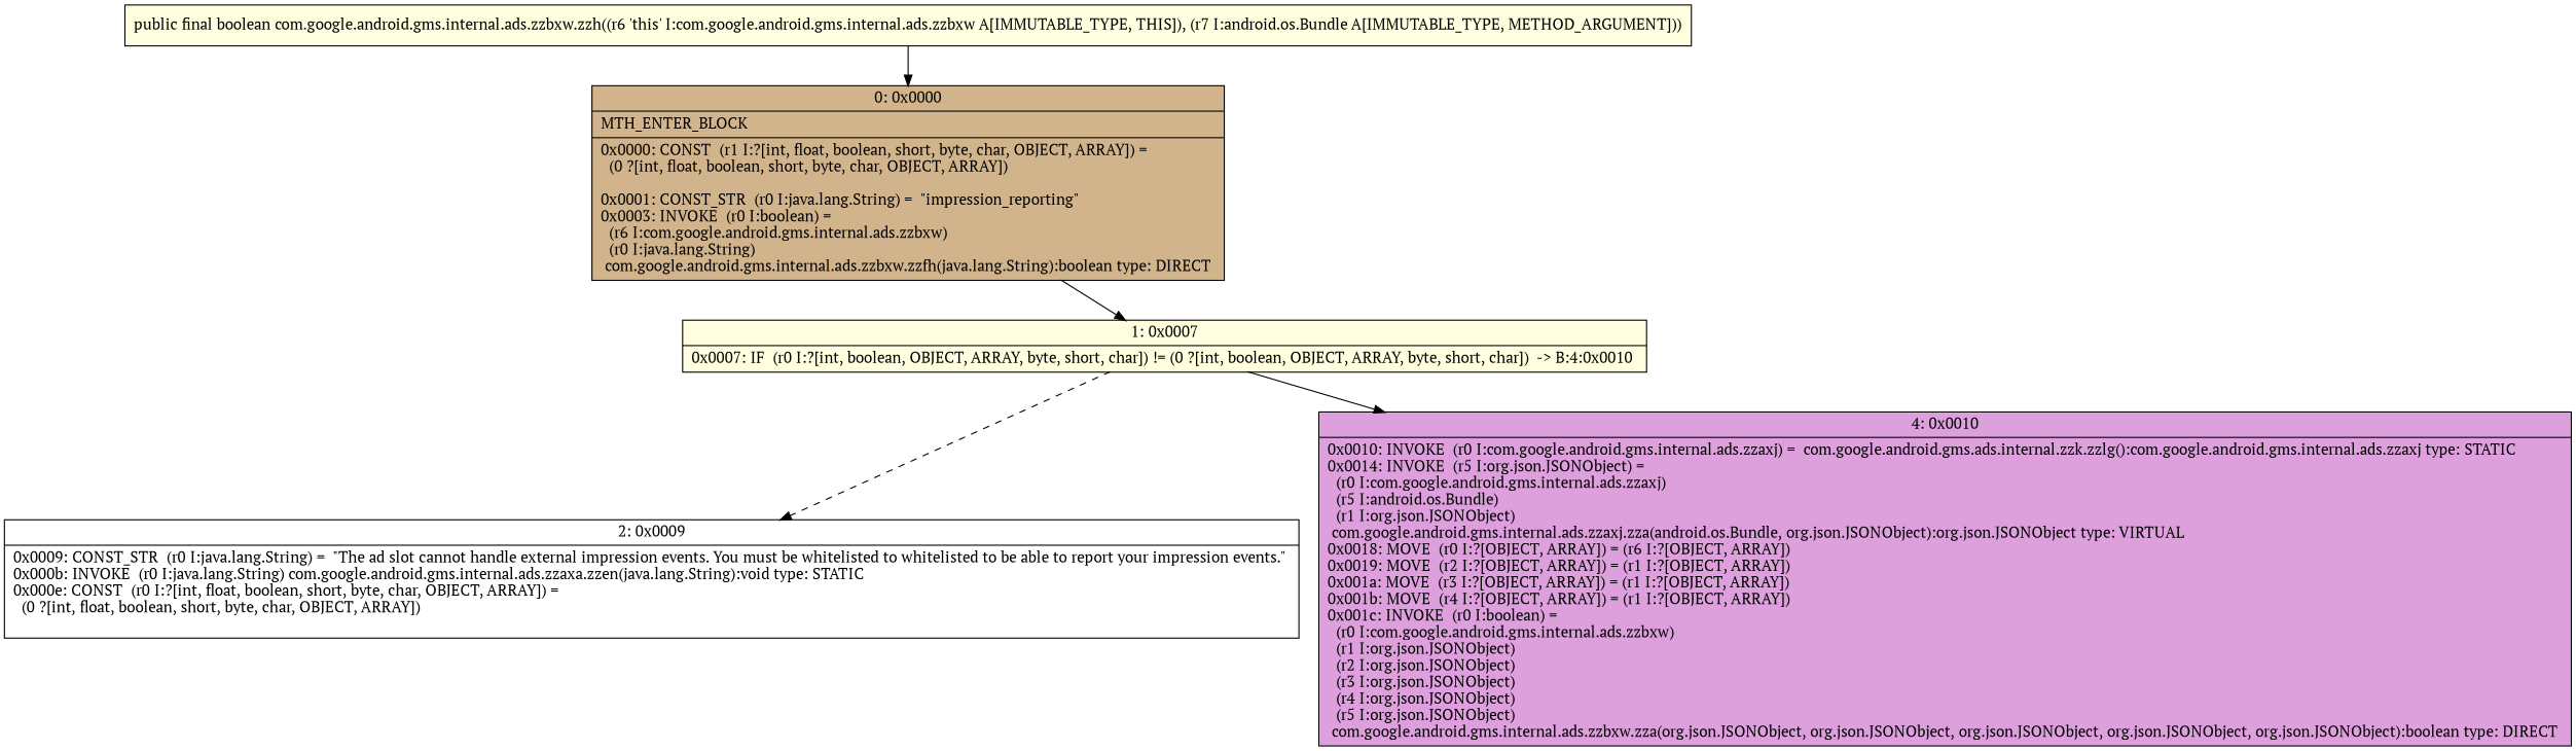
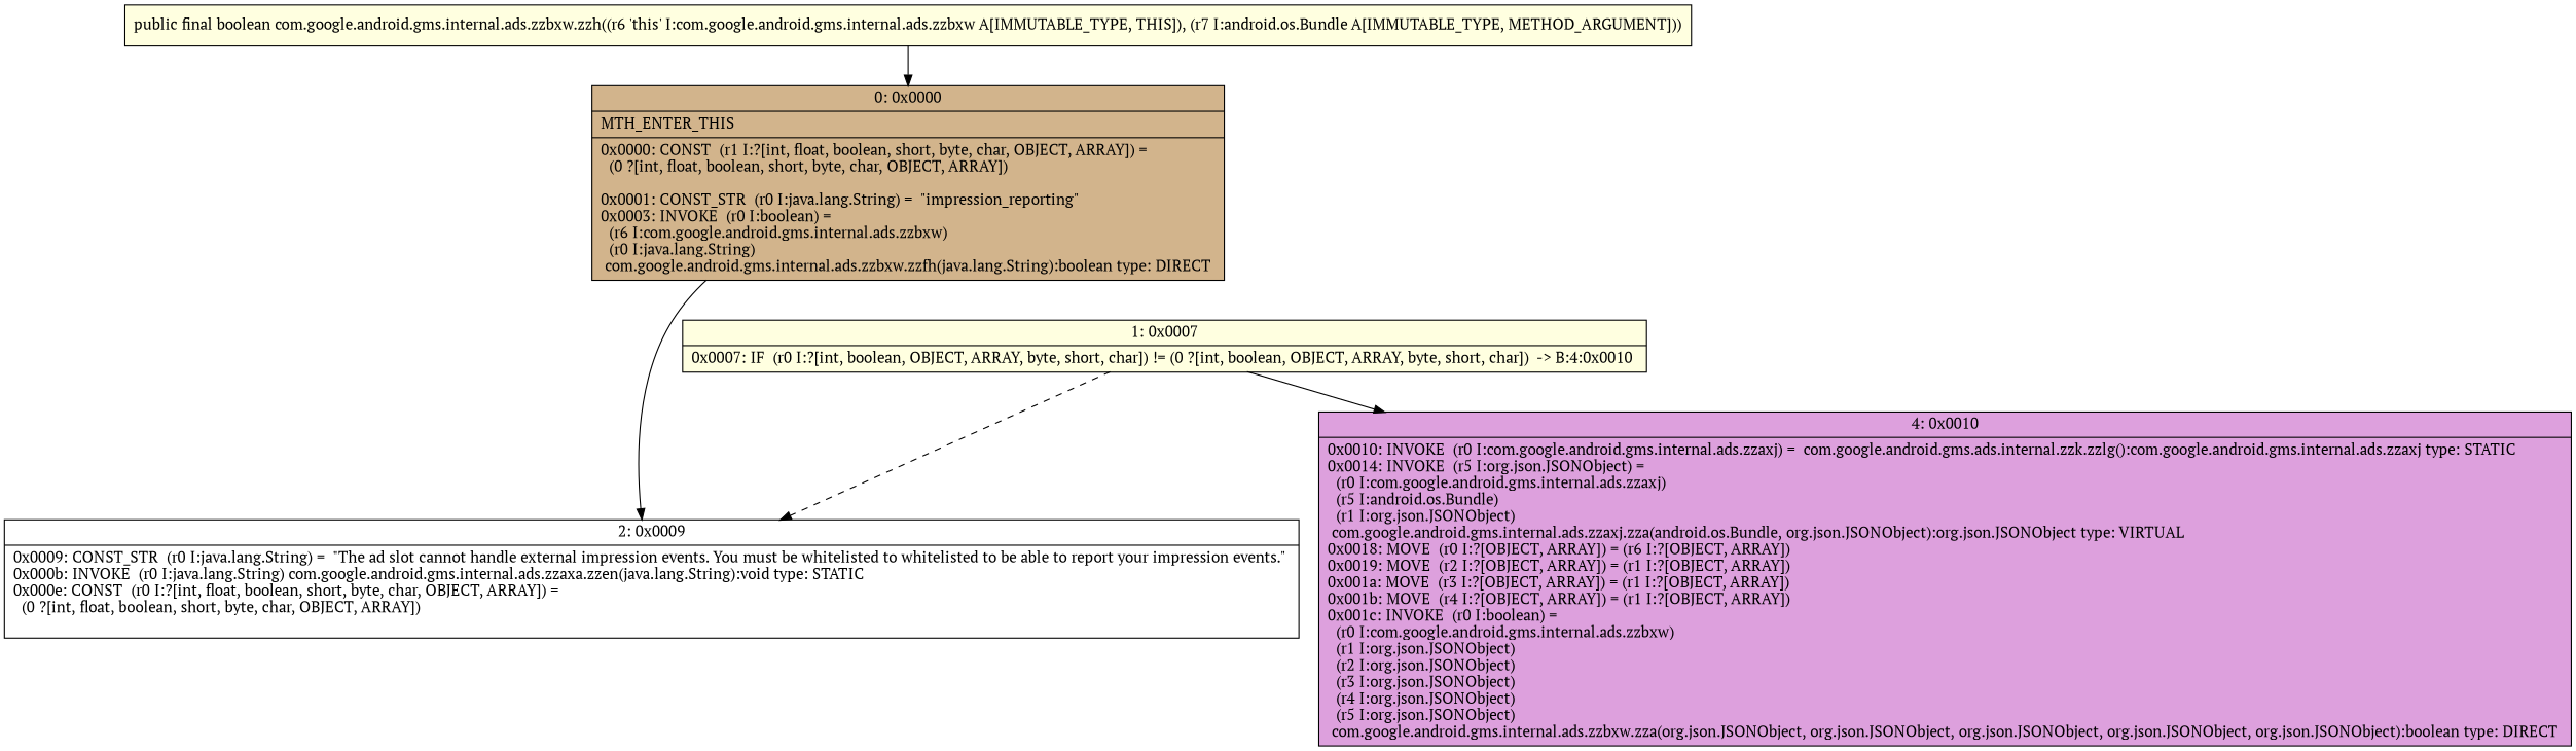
  digraph {
    fontname="PT Serif"
    node [fillcolor=lightyellow fontname="PT Serif" shape=record style=filled]
    edge [fontname="PT Serif"]
-   n1 [fillcolor=tan label="{0\:\ 0x0000|MTH_ENTER_BLOCK\l|0x0000: CONST  (r1 I:?[int, float, boolean, short, byte, char, OBJECT, ARRAY]) = \l  (0 ?[int, float, boolean, short, byte, char, OBJECT, ARRAY])\l \l0x0001: CONST_STR  (r0 I:java.lang.String) =  \"impression_reporting\" \l0x0003: INVOKE  (r0 I:boolean) = \l  (r6 I:com.google.android.gms.internal.ads.zzbxw)\l  (r0 I:java.lang.String)\l com.google.android.gms.internal.ads.zzbxw.zzfh(java.lang.String):boolean type: DIRECT \l}"]
+   n1 [fillcolor=tan label="{0\:\ 0x0000|MTH_ENTER_THIS\l|0x0000: CONST  (r1 I:?[int, float, boolean, short, byte, char, OBJECT, ARRAY]) = \l  (0 ?[int, float, boolean, short, byte, char, OBJECT, ARRAY])\l \l0x0001: CONST_STR  (r0 I:java.lang.String) =  \"impression_reporting\" \l0x0003: INVOKE  (r0 I:boolean) = \l  (r6 I:com.google.android.gms.internal.ads.zzbxw)\l  (r0 I:java.lang.String)\l com.google.android.gms.internal.ads.zzbxw.zzfh(java.lang.String):boolean type: DIRECT \l}"]
    n2 [label="{1\:\ 0x0007|0x0007: IF  (r0 I:?[int, boolean, OBJECT, ARRAY, byte, short, char]) != (0 ?[int, boolean, OBJECT, ARRAY, byte, short, char])  \-\> B:4:0x0010 \l}"]
    n3 [fillcolor=white label="{2\:\ 0x0009|0x0009: CONST_STR  (r0 I:java.lang.String) =  \"The ad slot cannot handle external impression events. You must be whitelisted to whitelisted to be able to report your impression events.\" \l0x000b: INVOKE  (r0 I:java.lang.String) com.google.android.gms.internal.ads.zzaxa.zzen(java.lang.String):void type: STATIC \l0x000e: CONST  (r0 I:?[int, float, boolean, short, byte, char, OBJECT, ARRAY]) = \l  (0 ?[int, float, boolean, short, byte, char, OBJECT, ARRAY])\l \l}"]
    n4 [fillcolor=plum label="{4\:\ 0x0010|0x0010: INVOKE  (r0 I:com.google.android.gms.internal.ads.zzaxj) =  com.google.android.gms.ads.internal.zzk.zzlg():com.google.android.gms.internal.ads.zzaxj type: STATIC \l0x0014: INVOKE  (r5 I:org.json.JSONObject) = \l  (r0 I:com.google.android.gms.internal.ads.zzaxj)\l  (r5 I:android.os.Bundle)\l  (r1 I:org.json.JSONObject)\l com.google.android.gms.internal.ads.zzaxj.zza(android.os.Bundle, org.json.JSONObject):org.json.JSONObject type: VIRTUAL \l0x0018: MOVE  (r0 I:?[OBJECT, ARRAY]) = (r6 I:?[OBJECT, ARRAY]) \l0x0019: MOVE  (r2 I:?[OBJECT, ARRAY]) = (r1 I:?[OBJECT, ARRAY]) \l0x001a: MOVE  (r3 I:?[OBJECT, ARRAY]) = (r1 I:?[OBJECT, ARRAY]) \l0x001b: MOVE  (r4 I:?[OBJECT, ARRAY]) = (r1 I:?[OBJECT, ARRAY]) \l0x001c: INVOKE  (r0 I:boolean) = \l  (r0 I:com.google.android.gms.internal.ads.zzbxw)\l  (r1 I:org.json.JSONObject)\l  (r2 I:org.json.JSONObject)\l  (r3 I:org.json.JSONObject)\l  (r4 I:org.json.JSONObject)\l  (r5 I:org.json.JSONObject)\l com.google.android.gms.internal.ads.zzbxw.zza(org.json.JSONObject, org.json.JSONObject, org.json.JSONObject, org.json.JSONObject, org.json.JSONObject):boolean type: DIRECT \l}"]
    n5 [label="{public final boolean com.google.android.gms.internal.ads.zzbxw.zzh((r6 'this' I:com.google.android.gms.internal.ads.zzbxw A[IMMUTABLE_TYPE, THIS]), (r7 I:android.os.Bundle A[IMMUTABLE_TYPE, METHOD_ARGUMENT])) }"]
-   n1 -> n2
+   n1 -> n3
    n2 -> n3 [style=dashed]
    n2 -> n4
    n5 -> n1
  }
